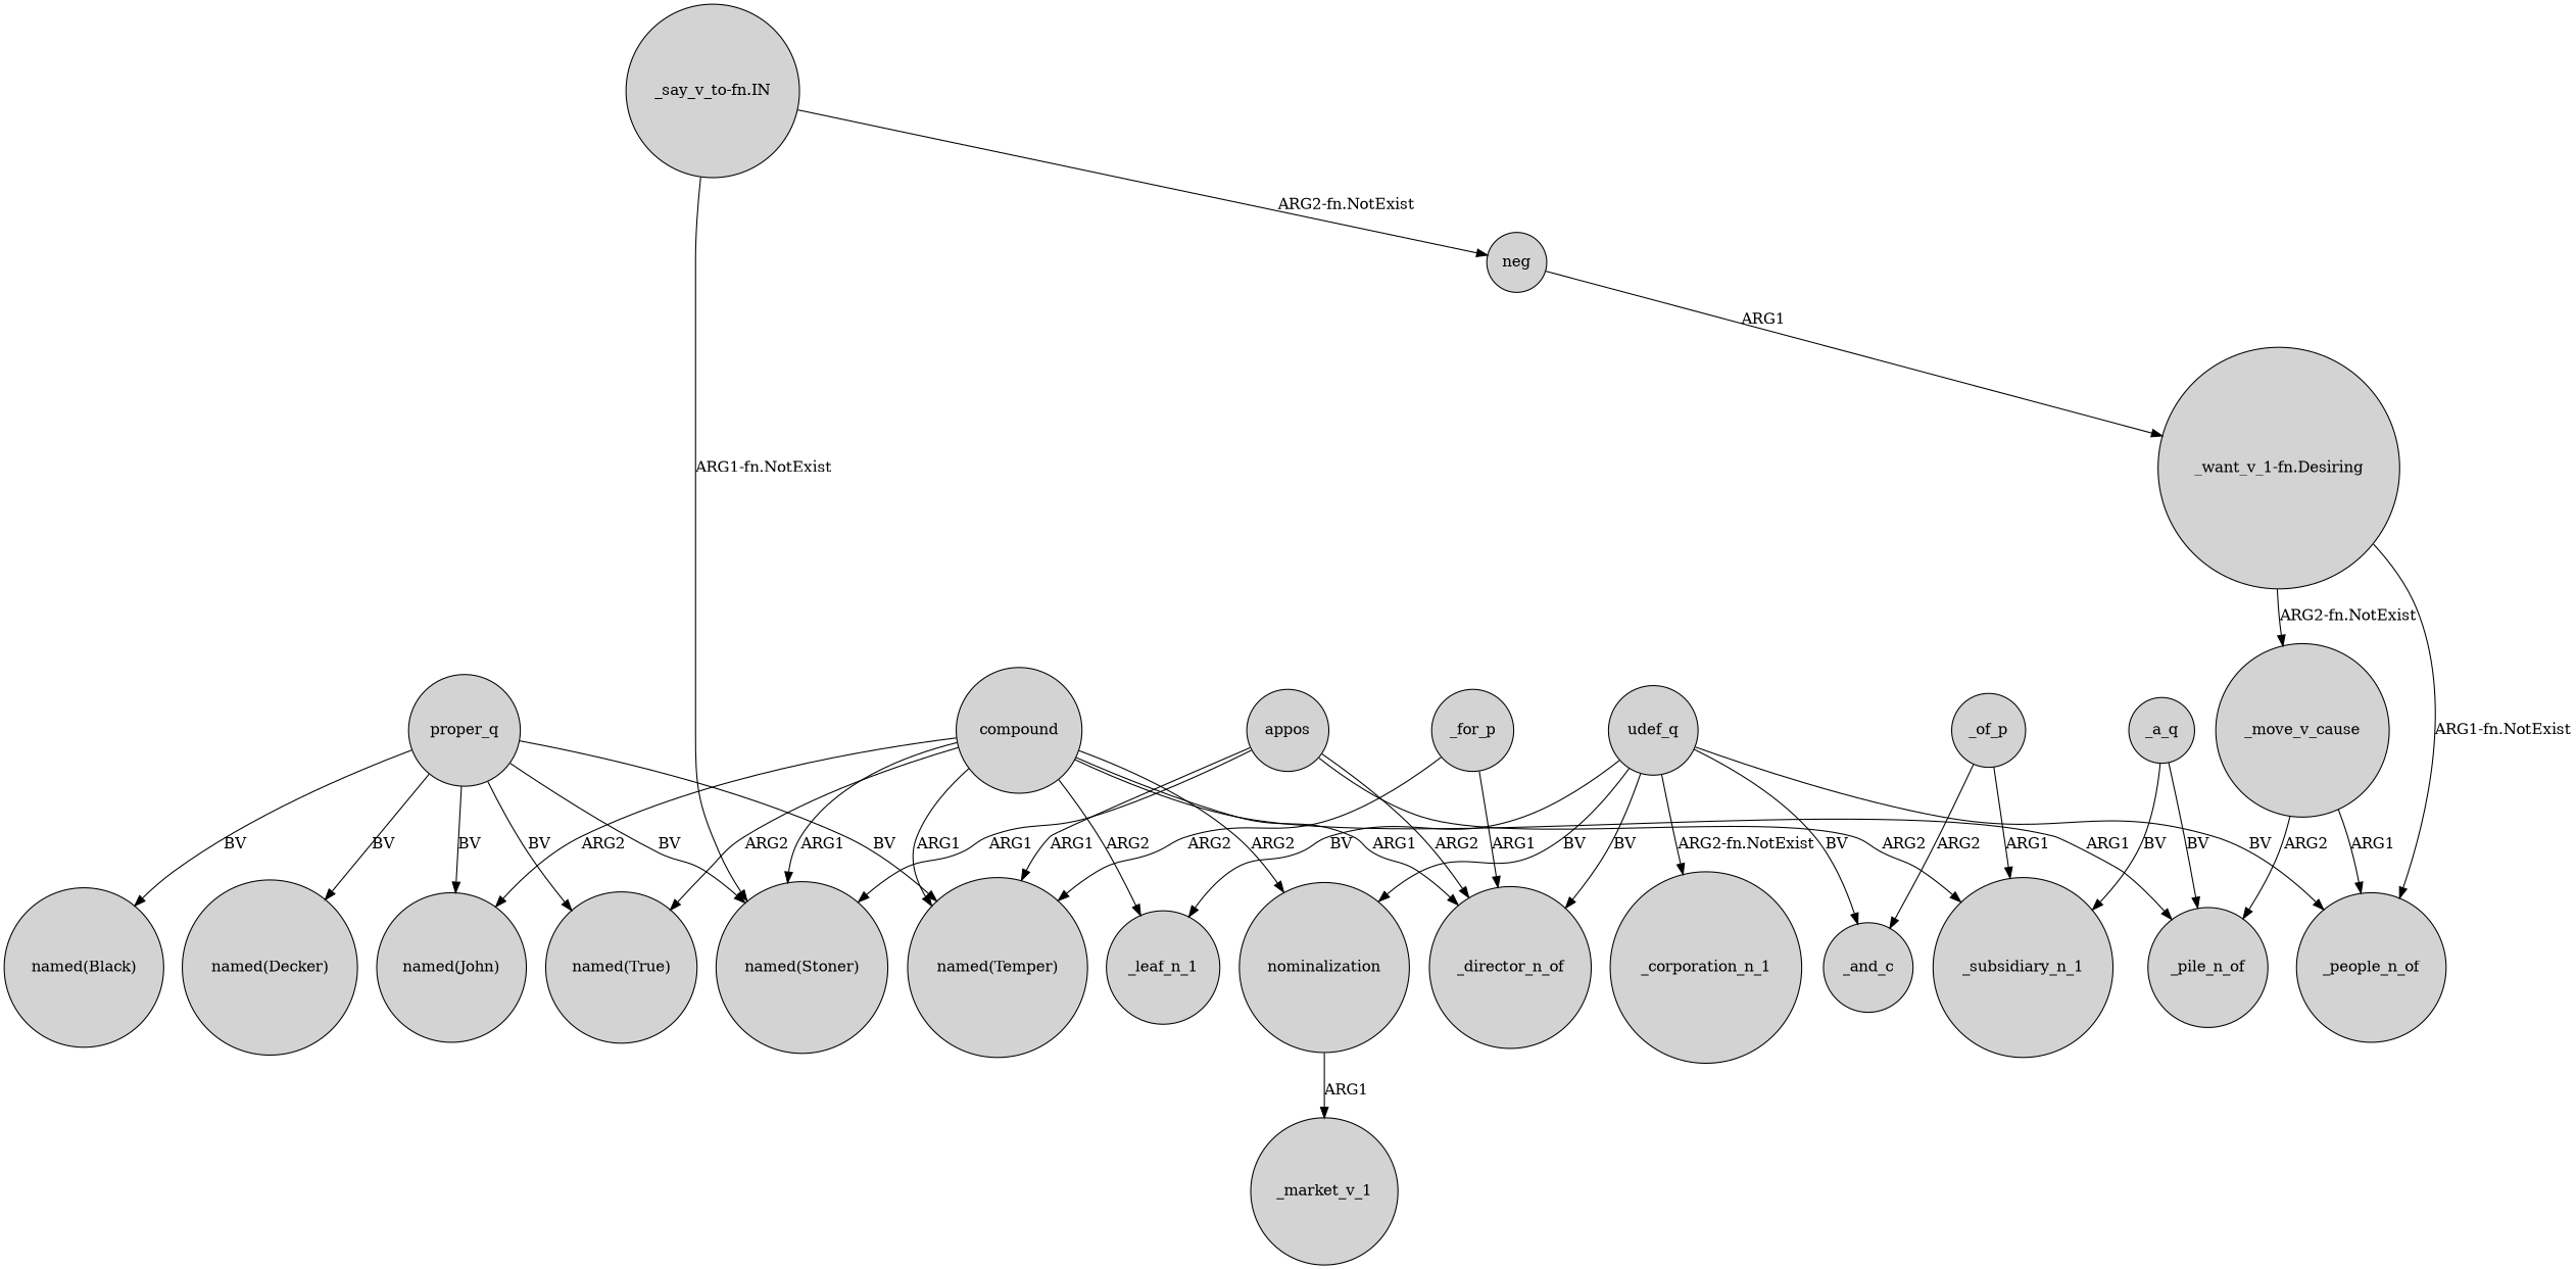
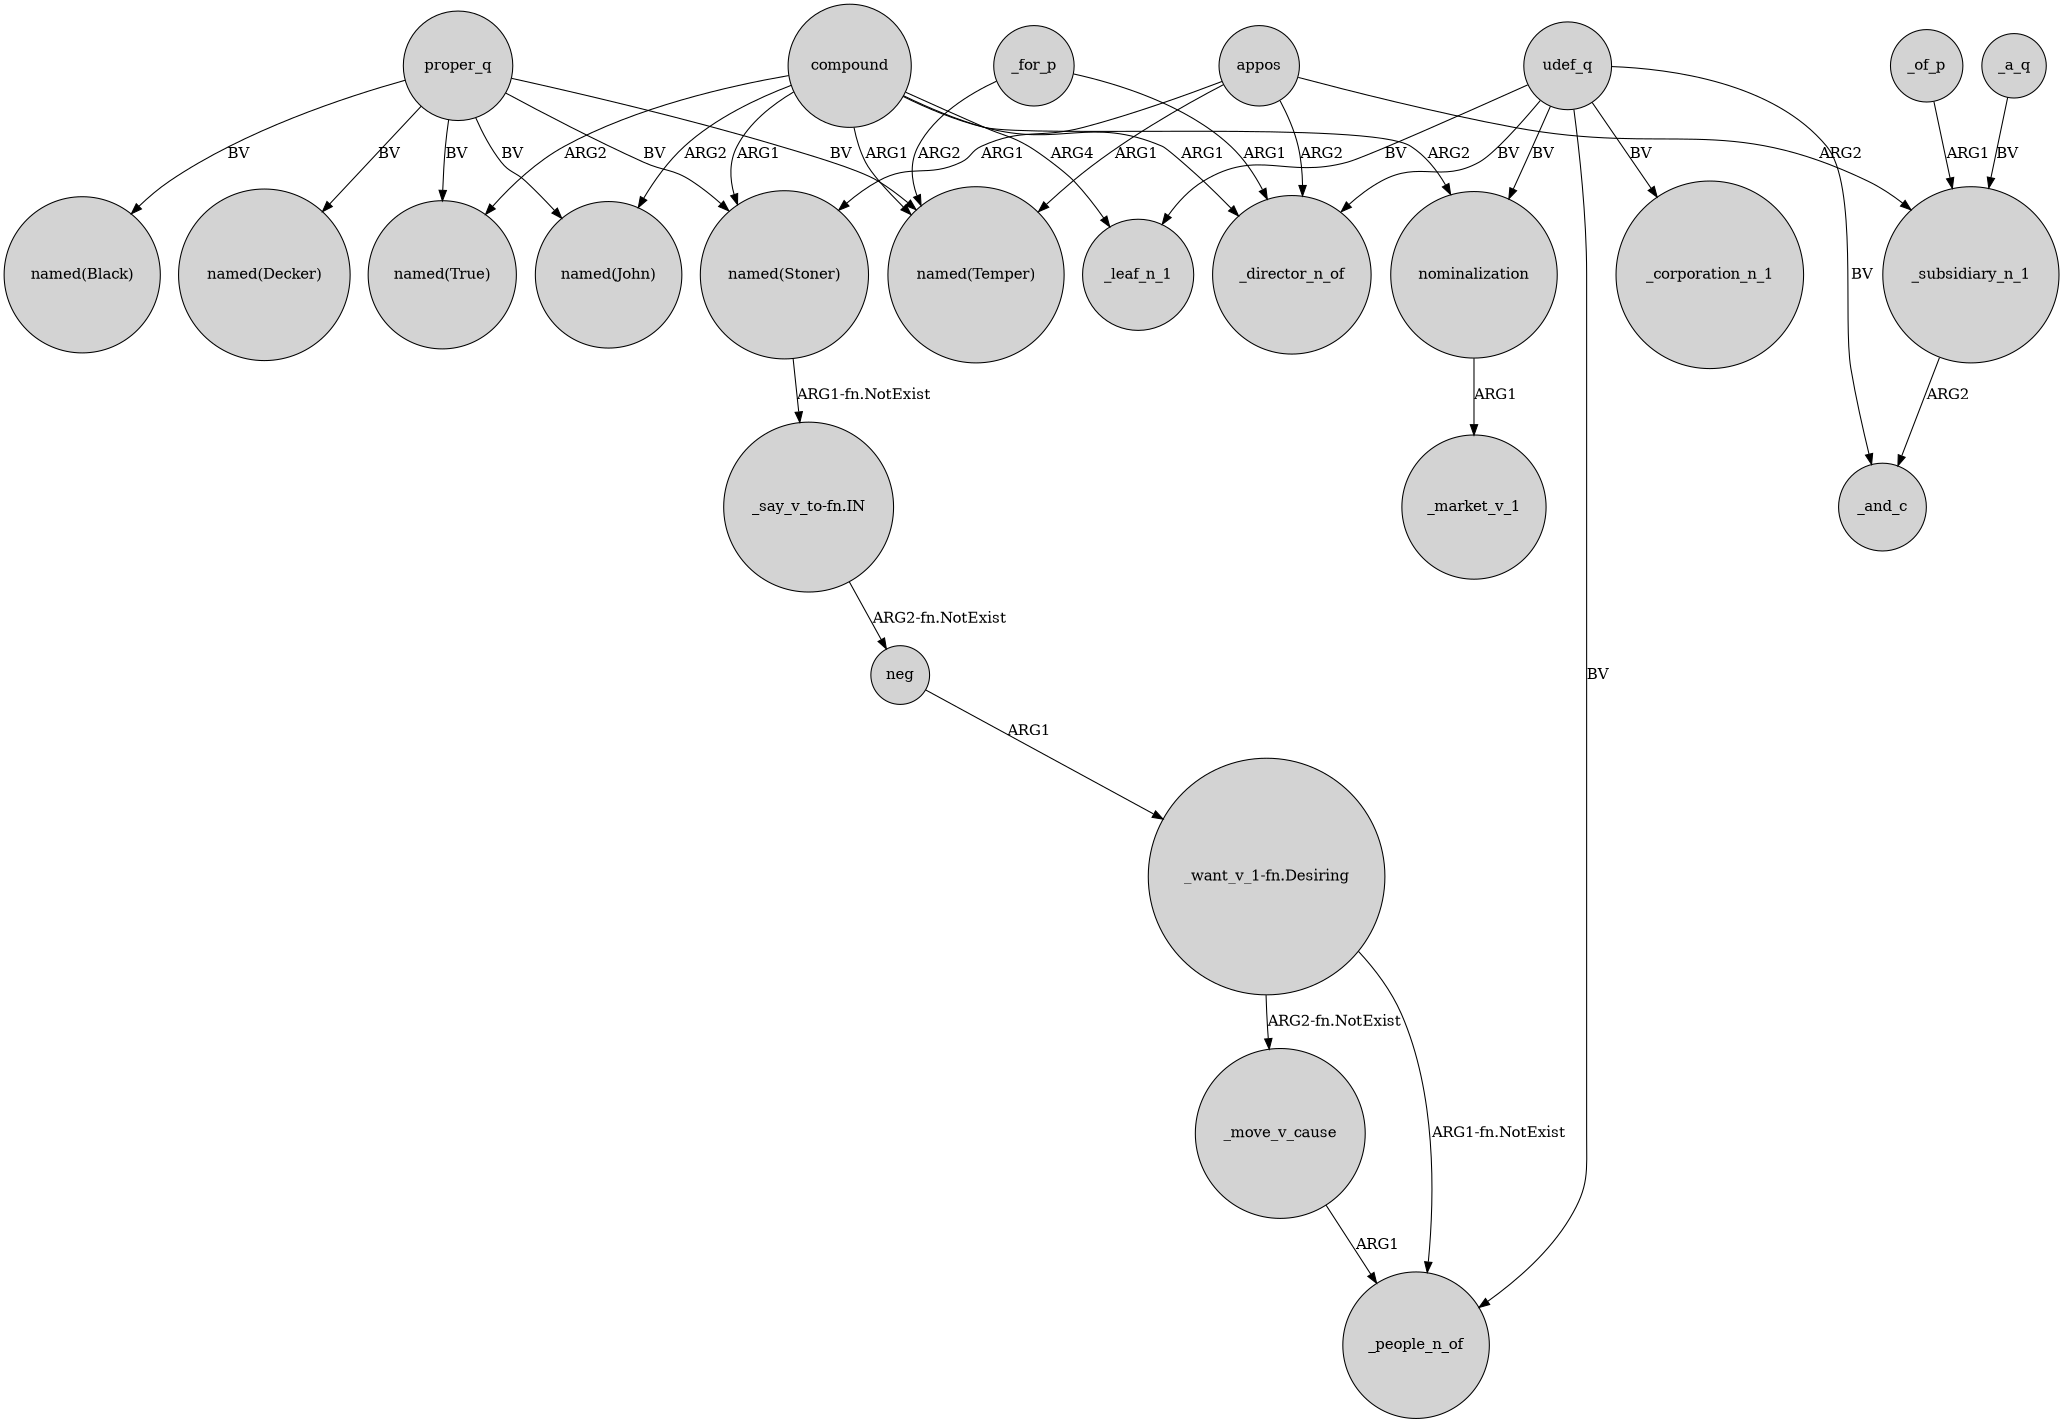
  digraph {
    node [shape=circle style=filled]
    compound
    "named(John)"
    "named(True)"
    nominalization
    _director_n_of
    "named(Stoner)"
    "named(Temper)"
    _leaf_n_1
-   _pile_n_of
    _market_v_1
    _of_p
    _subsidiary_n_1
    _and_c
    "_want_v_1-fn.Desiring"
    _move_v_cause
    _people_n_of
    appos
    _for_p
    proper_q
    "named(Black)"
    "named(Decker)"
    _a_q
    udef_q
    _corporation_n_1
    "_say_v_to-fn.IN"
    neg
    compound -> "named(John)" [label=ARG2]
    compound -> "named(True)" [label=ARG2]
    compound -> nominalization [label=ARG2]
    compound -> _director_n_of [label=ARG1]
    compound -> "named(Stoner)" [label=ARG1]
    compound -> "named(Temper)" [label=ARG1]
-   compound -> _leaf_n_1 [label=ARG2]
-   compound -> _pile_n_of [label=ARG1]
+   compound -> _leaf_n_1 [label=ARG4]
    nominalization -> _market_v_1 [label=ARG1]
    _of_p -> _subsidiary_n_1 [label=ARG1]
-   _of_p -> _and_c [label=ARG2]
+   _subsidiary_n_1 -> _and_c [label=ARG2]
    "_want_v_1-fn.Desiring" -> _move_v_cause [label="ARG2-fn.NotExist"]
    "_want_v_1-fn.Desiring" -> _people_n_of [label="ARG1-fn.NotExist"]
-   _move_v_cause -> _pile_n_of [label=ARG2]
    _move_v_cause -> _people_n_of [label=ARG1]
    appos -> _director_n_of [label=ARG2]
    appos -> "named(Stoner)" [label=ARG1]
    appos -> "named(Temper)" [label=ARG1]
    appos -> _subsidiary_n_1 [label=ARG2]
    _for_p -> _director_n_of [label=ARG1]
    _for_p -> "named(Temper)" [label=ARG2]
    proper_q -> "named(John)" [label=BV]
    proper_q -> "named(True)" [label=BV]
    proper_q -> "named(Stoner)" [label=BV]
    proper_q -> "named(Temper)" [label=BV]
    proper_q -> "named(Black)" [label=BV]
    proper_q -> "named(Decker)" [label=BV]
-   _a_q -> _pile_n_of [label=BV]
    _a_q -> _subsidiary_n_1 [label=BV]
    udef_q -> nominalization [label=BV]
    udef_q -> _director_n_of [label=BV]
    udef_q -> _leaf_n_1 [label=BV]
    udef_q -> _and_c [label=BV]
    udef_q -> _people_n_of [label=BV]
-   udef_q -> _corporation_n_1 [label="ARG2-fn.NotExist"]
-   "_say_v_to-fn.IN" -> "named(Stoner)" [label="ARG1-fn.NotExist"]
+   udef_q -> _corporation_n_1 [label=BV]
+   "named(Stoner)" -> "_say_v_to-fn.IN" [label="ARG1-fn.NotExist"]
    "_say_v_to-fn.IN" -> neg [label="ARG2-fn.NotExist"]
    neg -> "_want_v_1-fn.Desiring" [label=ARG1]
  }
